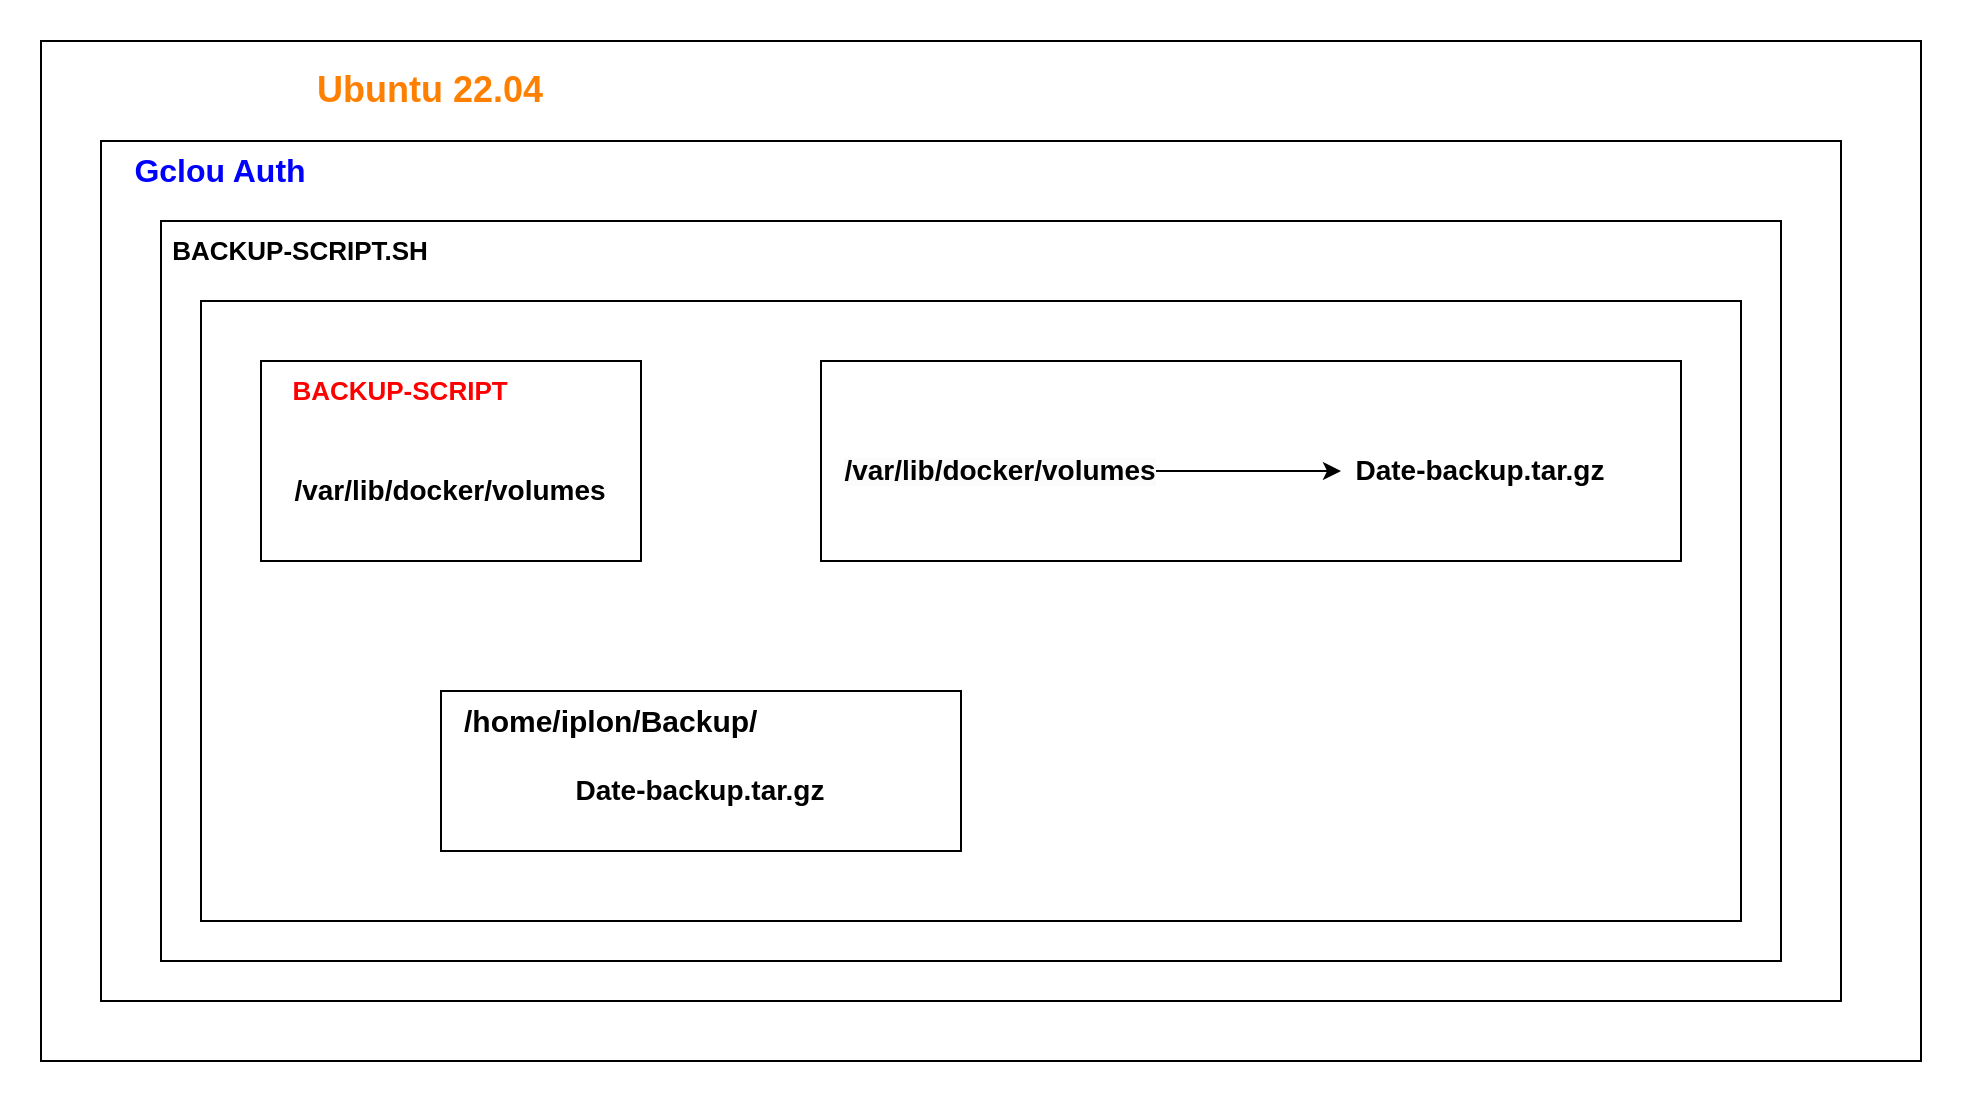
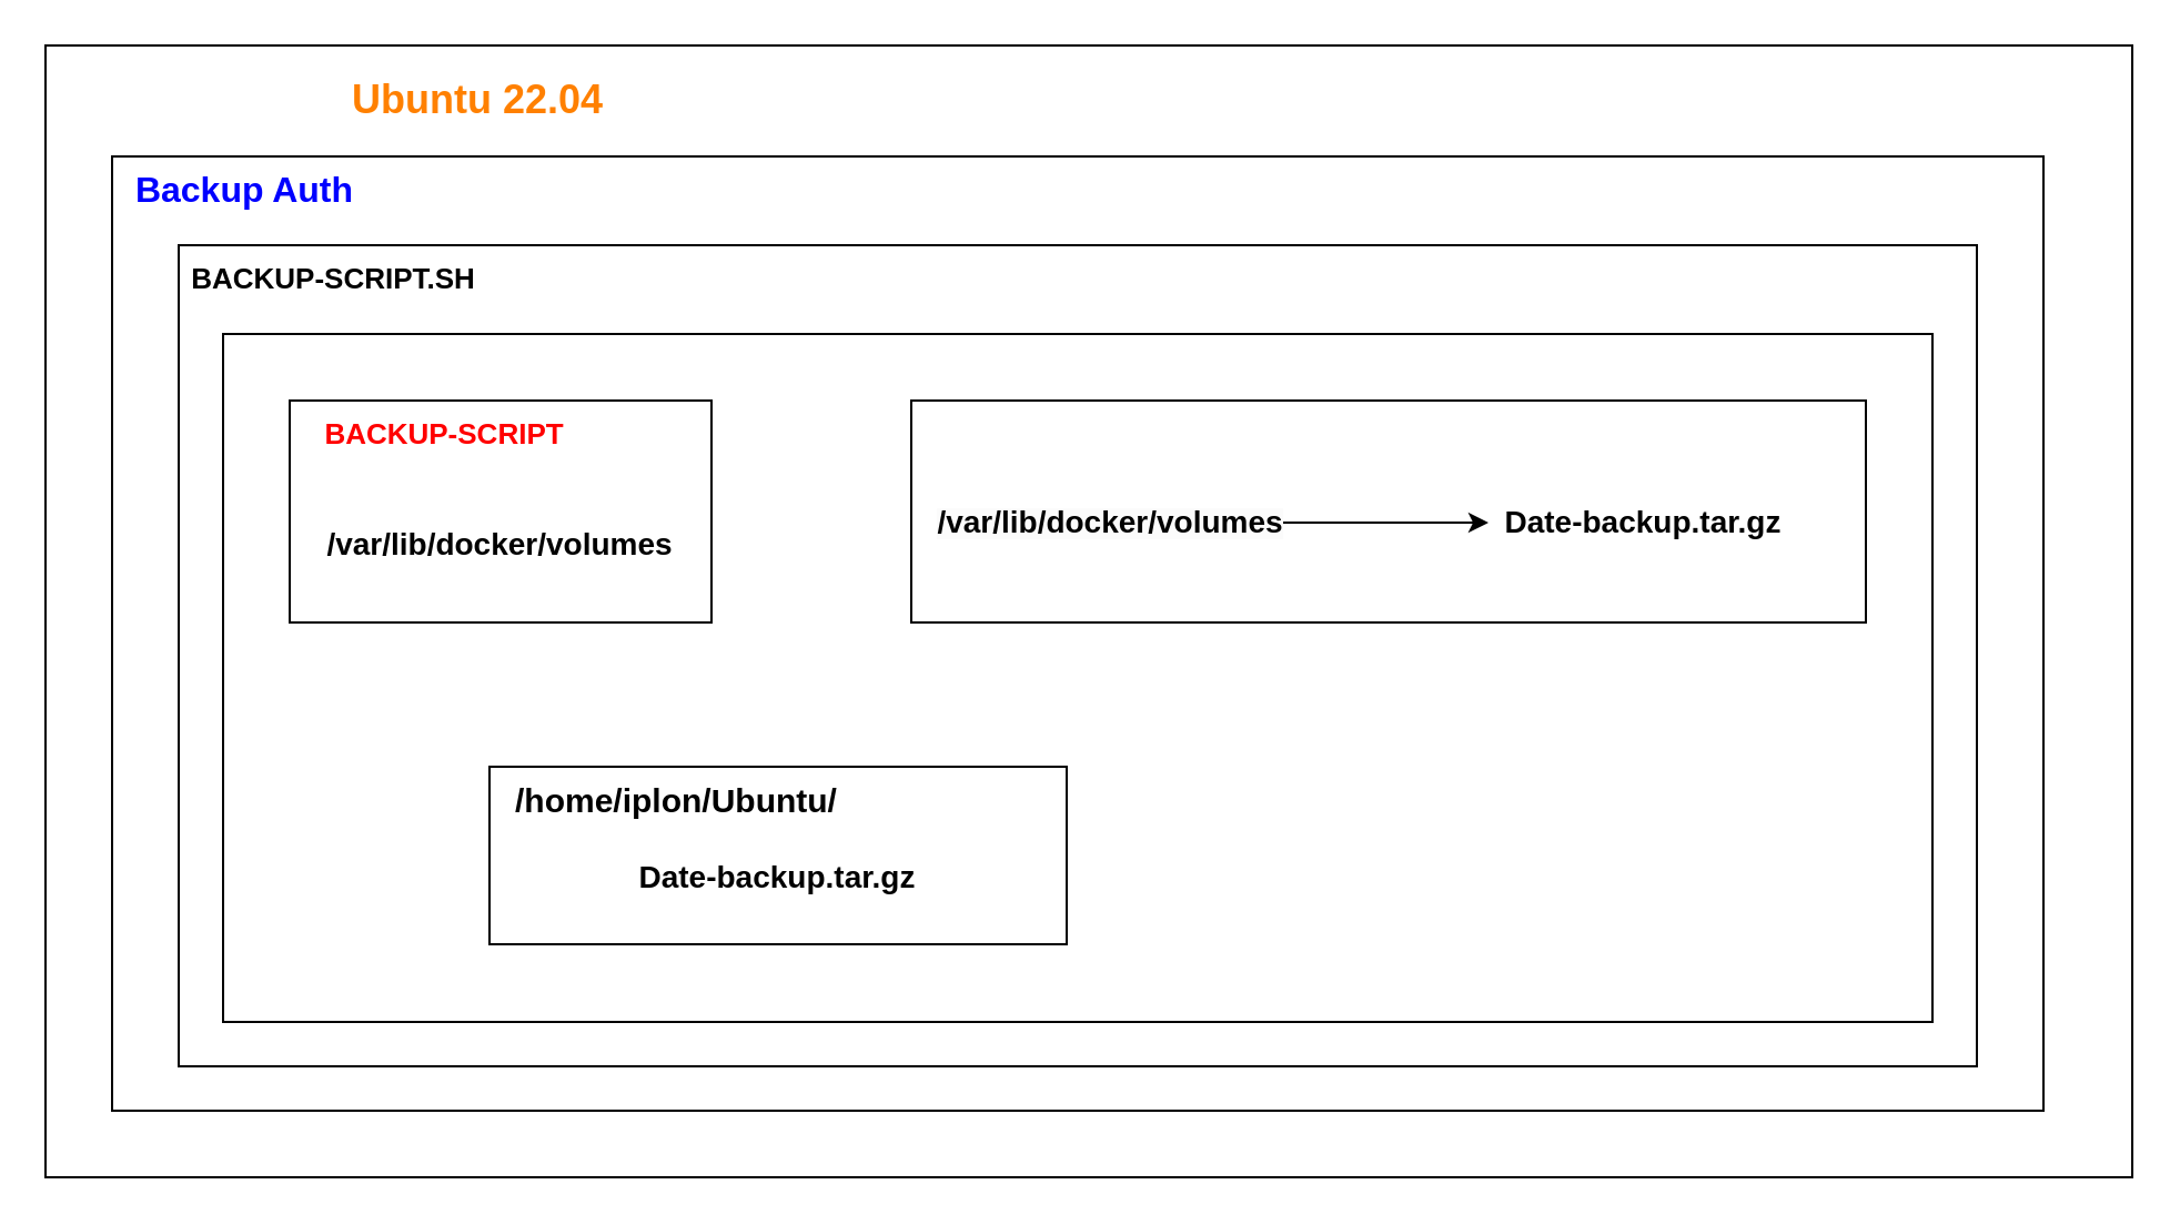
  <mxCell id="0" />
  <mxCell id="1" parent="0" />
  <mxCell id="2" value="" style="rounded=0;whiteSpace=wrap;html=1;" parent="1" vertex="1"><mxGeometry x="20" y="20" width="940" height="510" as="geometry" /></mxCell>
  <mxCell id="3" value="" style="rounded=0;whiteSpace=wrap;html=1;" parent="1" vertex="1"><mxGeometry x="50" y="70" width="870" height="430" as="geometry" /></mxCell>
  <mxCell id="4" value="&lt;b&gt;&lt;font color=&quot;#ff8000&quot; style=&quot;font-size: 18px;&quot;&gt;Ubuntu 22.04&lt;/font&gt;&lt;/b&gt;" style="text;html=1;strokeColor=none;fillColor=none;align=center;verticalAlign=middle;whiteSpace=wrap;rounded=0;" parent="1" vertex="1"><mxGeometry x="135" y="30" width="160" height="30" as="geometry" /></mxCell>
  <mxCell id="5" value="" style="rounded=0;whiteSpace=wrap;html=1;" parent="1" vertex="1"><mxGeometry x="80" y="110" width="810" height="370" as="geometry" /></mxCell>
- <mxCell id="6" value="&lt;b&gt;&lt;font color=&quot;#0000ff&quot; style=&quot;font-size: 16px;&quot;&gt;Gclou Auth&lt;/font&gt;&lt;/b&gt;" style="text;html=1;strokeColor=none;fillColor=none;align=center;verticalAlign=middle;whiteSpace=wrap;rounded=0;" parent="1" vertex="1"><mxGeometry x="50" y="70" width="120" height="30" as="geometry" /></mxCell>
+ <mxCell id="6" value="&lt;b&gt;&lt;font color=&quot;#0000ff&quot; style=&quot;font-size: 16px;&quot;&gt;Backup Auth&lt;/font&gt;&lt;/b&gt;" style="text;html=1;strokeColor=none;fillColor=none;align=center;verticalAlign=middle;whiteSpace=wrap;rounded=0;" parent="1" vertex="1"><mxGeometry x="50" y="70" width="120" height="30" as="geometry" /></mxCell>
  <mxCell id="7" value="" style="rounded=0;whiteSpace=wrap;html=1;" parent="1" vertex="1"><mxGeometry x="100" y="150" width="770" height="310" as="geometry" /></mxCell>
  <mxCell id="8" value="&lt;b&gt;&lt;font style=&quot;font-size: 13px;&quot;&gt;BACKUP-SCRIPT.SH&lt;/font&gt;&lt;/b&gt;" style="text;html=1;strokeColor=none;fillColor=none;align=center;verticalAlign=middle;whiteSpace=wrap;rounded=0;" parent="1" vertex="1"><mxGeometry x="80" y="110" width="140" height="30" as="geometry" /></mxCell>
  <mxCell id="9" value="" style="rounded=0;whiteSpace=wrap;html=1;" vertex="1" parent="1"><mxGeometry x="130" y="180" width="190" height="100" as="geometry" /></mxCell>
  <mxCell id="10" value="&lt;b&gt;&lt;font color=&quot;#ff0000&quot; style=&quot;font-size: 13px;&quot;&gt;BACKUP-SCRIPT&lt;/font&gt;&lt;/b&gt;" style="text;html=1;strokeColor=none;fillColor=none;align=center;verticalAlign=middle;whiteSpace=wrap;rounded=0;" vertex="1" parent="1"><mxGeometry x="130" y="180" width="140" height="30" as="geometry" /></mxCell>
  <mxCell id="11" value="&lt;b&gt;&lt;font style=&quot;font-size: 14px;&quot;&gt;/var/lib/docker/volumes&lt;/font&gt;&lt;/b&gt;" style="text;html=1;strokeColor=none;fillColor=none;align=center;verticalAlign=middle;whiteSpace=wrap;rounded=0;" vertex="1" parent="1"><mxGeometry x="155" y="230" width="140" height="30" as="geometry" /></mxCell>
  <mxCell id="12" value="" style="rounded=0;whiteSpace=wrap;html=1;" vertex="1" parent="1"><mxGeometry x="410" y="180" width="430" height="100" as="geometry" /></mxCell>
  <mxCell id="13" style="edgeStyle=orthogonalEdgeStyle;rounded=0;orthogonalLoop=1;jettySize=auto;html=1;" edge="1" parent="1" source="14" target="15"><mxGeometry relative="1" as="geometry" /></mxCell>
  <mxCell id="14" value="&lt;b style=&quot;border-color: var(--border-color); color: rgb(0, 0, 0); font-family: Helvetica; font-size: 12px; font-style: normal; font-variant-ligatures: normal; font-variant-caps: normal; letter-spacing: normal; orphans: 2; text-align: center; text-indent: 0px; text-transform: none; widows: 2; word-spacing: 0px; -webkit-text-stroke-width: 0px; background-color: rgb(251, 251, 251); text-decoration-thickness: initial; text-decoration-style: initial; text-decoration-color: initial;&quot;&gt;&lt;font style=&quot;border-color: var(--border-color); font-size: 14px;&quot;&gt;/var/lib/docker/volumes&lt;/font&gt;&lt;/b&gt;" style="text;html=1;strokeColor=none;fillColor=none;align=center;verticalAlign=middle;whiteSpace=wrap;rounded=0;" vertex="1" parent="1"><mxGeometry x="430" y="220" width="140" height="30" as="geometry" /></mxCell>
  <mxCell id="15" value="&lt;span style=&quot;font-size: 14px;&quot;&gt;&lt;b&gt;Date-backup.tar.gz&lt;/b&gt;&lt;/span&gt;" style="text;html=1;strokeColor=none;fillColor=none;align=center;verticalAlign=middle;whiteSpace=wrap;rounded=0;" vertex="1" parent="1"><mxGeometry x="670" y="220" width="140" height="30" as="geometry" /></mxCell>
  <mxCell id="16" value="" style="group" vertex="1" connectable="0" parent="1"><mxGeometry x="220" y="345" width="260" height="80" as="geometry" /></mxCell>
  <mxCell id="17" value="" style="rounded=0;whiteSpace=wrap;html=1;" vertex="1" parent="16"><mxGeometry width="260" height="80" as="geometry" /></mxCell>
- <mxCell id="18" value="&lt;b&gt;&lt;font style=&quot;font-size: 15px;&quot;&gt;/home/iplon/Backup/&lt;/font&gt;&lt;/b&gt;" style="text;html=1;strokeColor=none;fillColor=none;align=left;verticalAlign=middle;whiteSpace=wrap;rounded=0;" vertex="1" parent="16"><mxGeometry x="10" width="230" height="30" as="geometry" /></mxCell>
+ <mxCell id="18" value="&lt;b&gt;&lt;font style=&quot;font-size: 15px;&quot;&gt;/home/iplon/Ubuntu/&lt;/font&gt;&lt;/b&gt;" style="text;html=1;strokeColor=none;fillColor=none;align=left;verticalAlign=middle;whiteSpace=wrap;rounded=0;" vertex="1" parent="16"><mxGeometry x="10" width="230" height="30" as="geometry" /></mxCell>
  <mxCell id="19" value="&lt;span style=&quot;font-size: 14px;&quot;&gt;&lt;b&gt;Date-backup.tar.gz&lt;/b&gt;&lt;/span&gt;" style="text;html=1;strokeColor=none;fillColor=none;align=center;verticalAlign=middle;whiteSpace=wrap;rounded=0;" vertex="1" parent="16"><mxGeometry x="60" y="35" width="140" height="30" as="geometry" /></mxCell>
